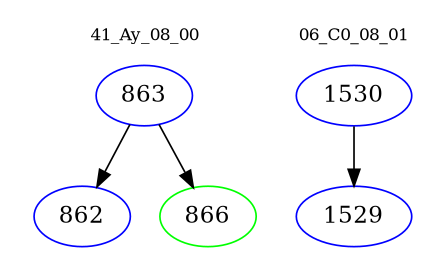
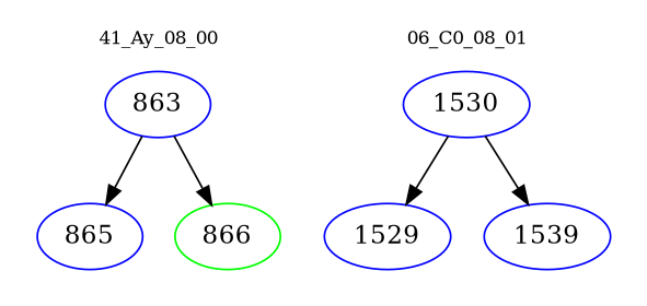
  digraph {
    node [color=blue]
    edge [color=black]
    n1 [label=863]
-   n2 [label=862]
+   n2 [label=865]
    n3 [color=green label=866]
    n4 [label=1530]
    n5 [label=1529]
+   n6 [label=1539]
    subgraph cluster_1 {
      color=white
      fontsize=10
      label="41_Ay_08_00"
      n1
      n2
      n3
    }
    subgraph cluster_2 {
      color=white
      fontsize=10
      label="06_C0_08_01"
      n4
      n5
+     n6
    }
    n1 -> n2
    n1 -> n3
    n4 -> n5
+   n4 -> n6
  }
